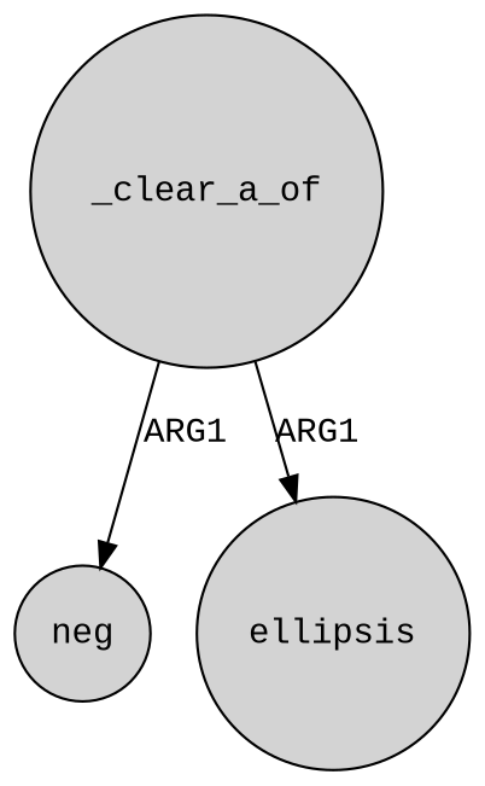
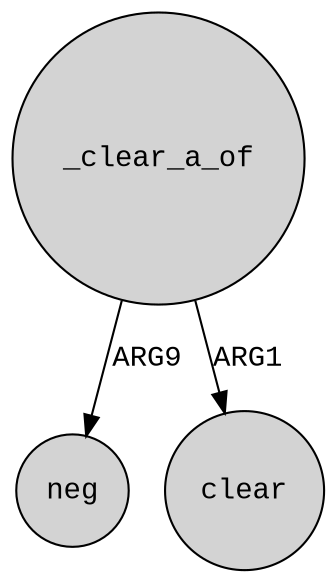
  digraph {
    fontname="Liberation Mono"
    node [fontname="Liberation Mono" shape=circle style=filled]
    edge [fontname="Liberation Mono"]
    _clear_a_of
    neg
-   ellipsis
-   _clear_a_of -> neg [label=ARG1]
+   ellipsis [label=clear]
+   _clear_a_of -> neg [label=ARG9]
    _clear_a_of -> ellipsis [label=ARG1]
  }
